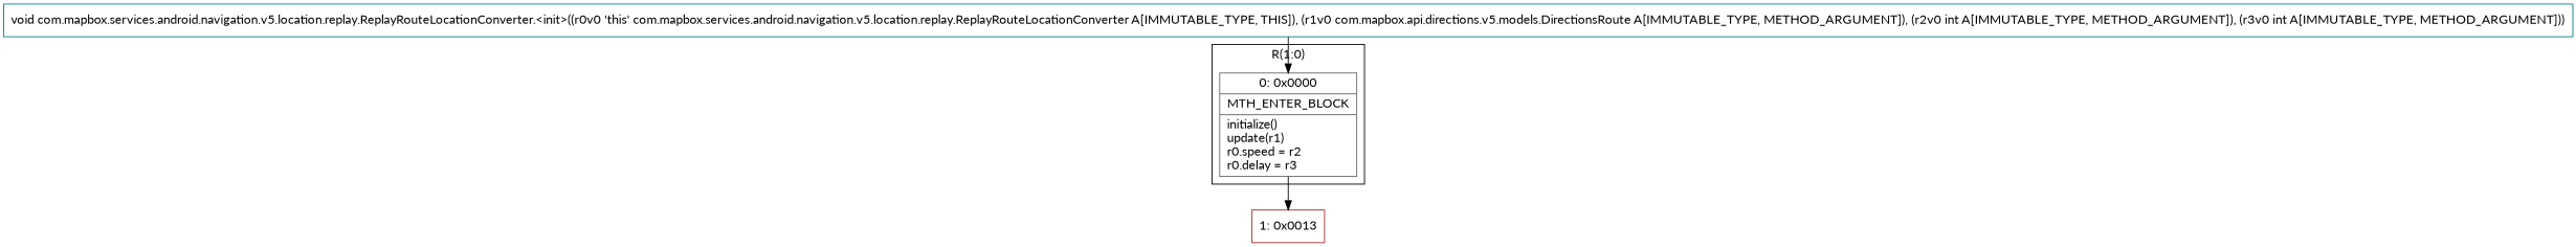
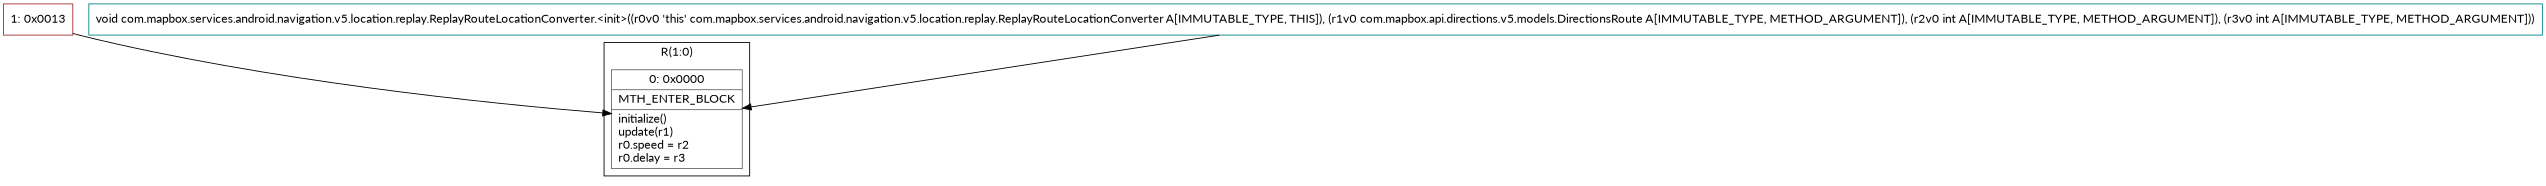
  digraph {
    fontname=Lato
    node [shape=record fontname=Lato]
    edge [fontname=Lato]
    n1 [color=gray40 label="{0\:\ 0x0000|MTH_ENTER_BLOCK\l|initialize()\lupdate(r1)\lr0.speed = r2\lr0.delay = r3\l}"]
    n2 [color=brown label="{1\:\ 0x0013}"]
    n3 [label="{void com.mapbox.services.android.navigation.v5.location.replay.ReplayRouteLocationConverter.\<init\>((r0v0 'this' com.mapbox.services.android.navigation.v5.location.replay.ReplayRouteLocationConverter A[IMMUTABLE_TYPE, THIS]), (r1v0 com.mapbox.api.directions.v5.models.DirectionsRoute A[IMMUTABLE_TYPE, METHOD_ARGUMENT]), (r2v0 int A[IMMUTABLE_TYPE, METHOD_ARGUMENT]), (r3v0 int A[IMMUTABLE_TYPE, METHOD_ARGUMENT])) }" color=teal]
    subgraph cluster_1 {
      label="R(1:0)"
      n1
    }
-   n1 -> n2
+   n2 -> n1
    n3 -> n1
  }
